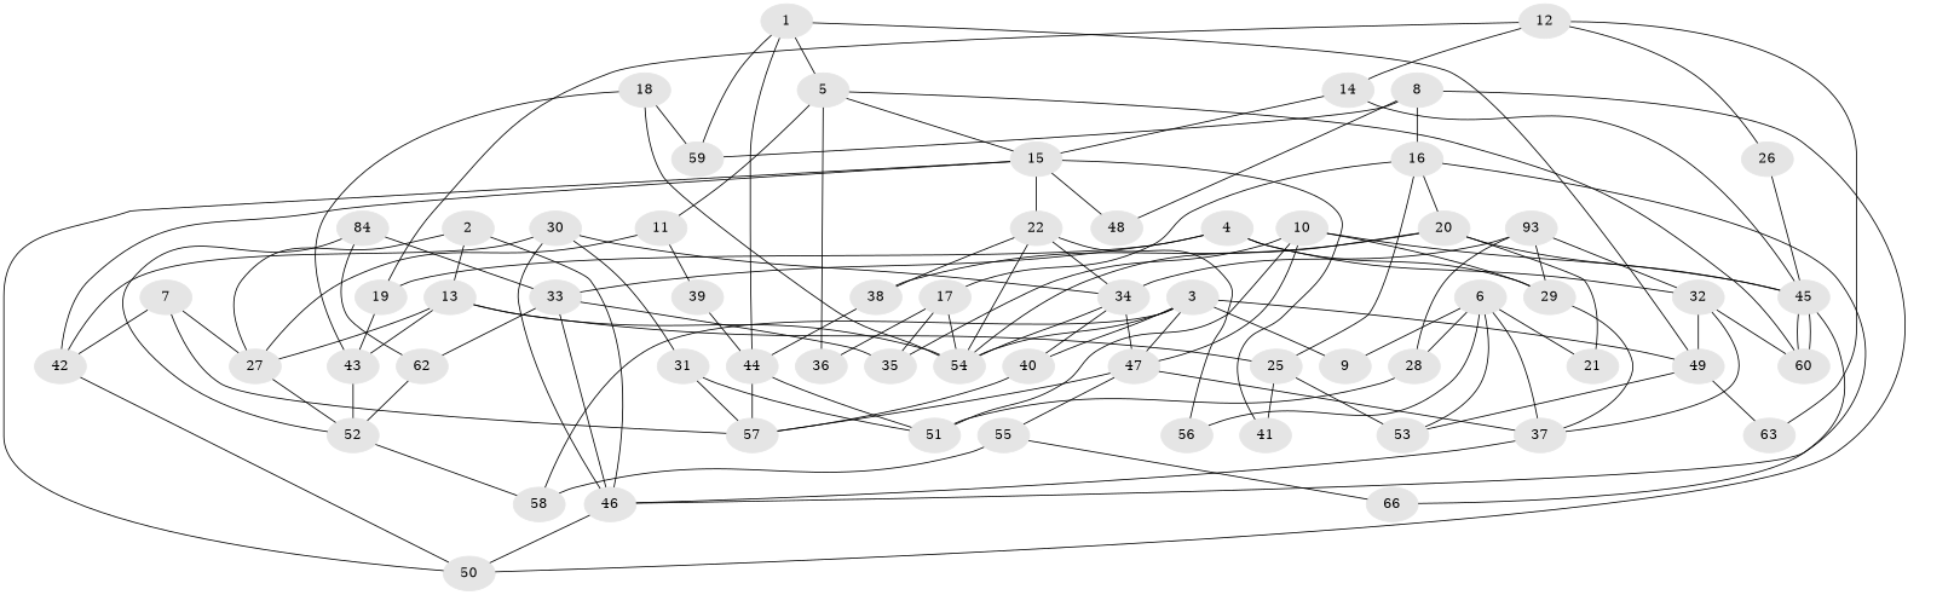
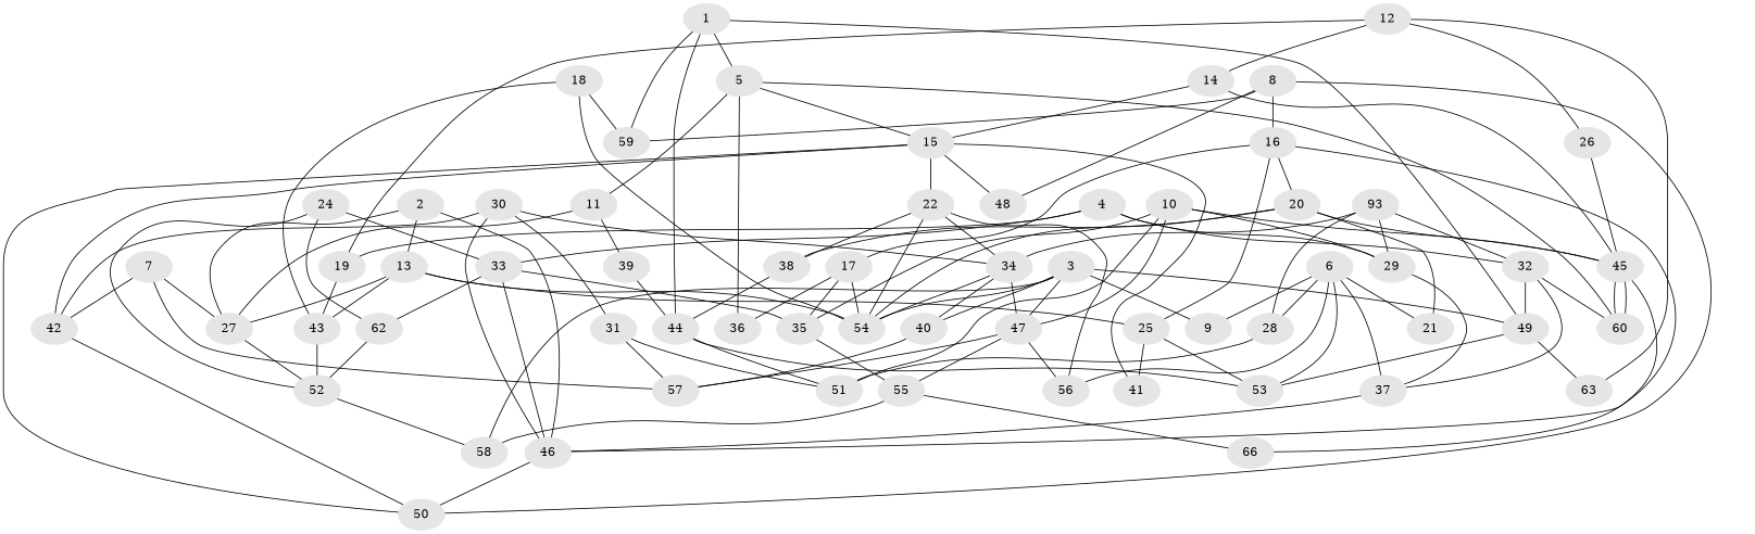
  graph {
    fontname="DejaVu Serif"
    node [color=gray90 fontname="DejaVu Serif" style=filled]
    edge [fontname="DejaVu Serif"]
    1
    5
    44
    49
    59
    11
    15
    36
    60
    57
    51
    53
    63
    2
    13
    27
    46
    54
    43
    25
    52
    50
    3
    9
    40
    47
    58
    56
    55
    4
    19
    29
    32
    33
    37
    35
    62
    39
    42
    48
    22
    41
    6
    21
    28
    7
    8
    16
    17
    20
    10
    45
    n53 [label=66]
    12
    14
    26
    38
    34
    18
    n60 [label=93]
-   24 [label=84]
+   24
    30
    31
    1 -- 5
    1 -- 44
    1 -- 49
    1 -- 59
    5 -- 11
    5 -- 15
    5 -- 36
    5 -- 60
-   44 -- 57
+   44 -- 53
    44 -- 51
    49 -- 53
    49 -- 63
    11 -- 27
    11 -- 39
    15 -- 50
    15 -- 42
    15 -- 48
    15 -- 22
    15 -- 41
    2 -- 13
    2 -- 27
    2 -- 46
    13 -- 27
    13 -- 54
    13 -- 43
    13 -- 25
    27 -- 52
    46 -- 50
    43 -- 52
    25 -- 53
    25 -- 41
    52 -- 58
    3 -- 49
    3 -- 54
    3 -- 9
    3 -- 40
    3 -- 47
    3 -- 58
    40 -- 57
    47 -- 57
-   47 -- 37
+   47 -- 56
    47 -- 55
    55 -- 58
    55 -- n53
    4 -- 19
    4 -- 29
    4 -- 32
    4 -- 33
    19 -- 43
    29 -- 37
    32 -- 49
    32 -- 60
    32 -- 37
    33 -- 46
    33 -- 35
    33 -- 62
    37 -- 46
+   35 -- 55
    62 -- 52
    39 -- 44
    42 -- 50
    22 -- 54
    22 -- 56
    22 -- 38
    22 -- 34
    6 -- 53
    6 -- 9
    6 -- 56
    6 -- 37
    6 -- 21
    6 -- 28
    28 -- 51
    7 -- 57
    7 -- 27
    7 -- 42
    8 -- 59
    8 -- 50
    8 -- 48
    8 -- 16
    16 -- 46
    16 -- 25
    16 -- 17
    16 -- 20
    17 -- 36
    17 -- 54
    17 -- 35
    20 -- 54
    20 -- 21
    20 -- 45
    20 -- 38
    10 -- 51
    10 -- 47
    10 -- 29
    10 -- 35
    10 -- 45
    45 -- 60
    45 -- 60
    45 -- n53
    12 -- 63
    12 -- 19
    12 -- 14
    12 -- 26
    14 -- 15
    14 -- 45
    26 -- 45
    38 -- 44
    34 -- 54
    34 -- 40
    34 -- 47
    18 -- 59
    18 -- 54
    18 -- 43
    n60 -- 29
    n60 -- 32
    n60 -- 28
    n60 -- 34
    24 -- 52
    24 -- 33
    24 -- 62
    30 -- 46
    30 -- 42
    30 -- 34
    30 -- 31
    31 -- 57
    31 -- 51
  }
